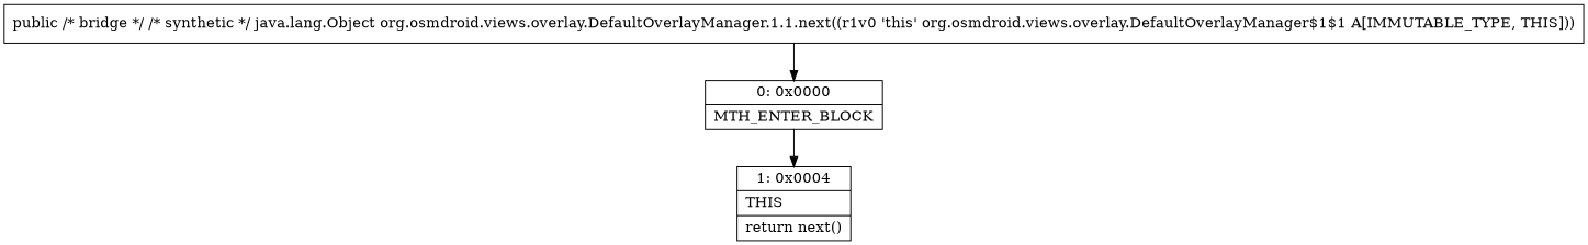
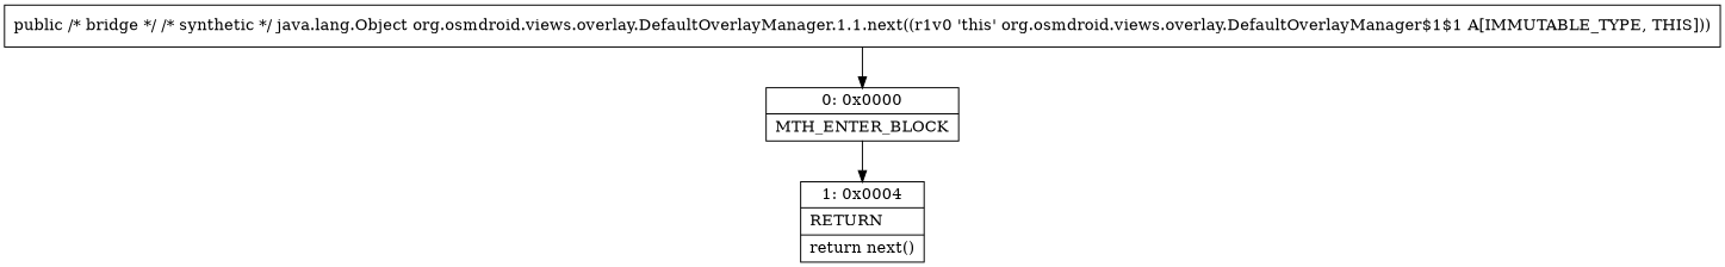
  digraph {
    node [shape=record]
    n1 [label="{0\:\ 0x0000|MTH_ENTER_BLOCK\l}"]
-   n2 [label="{1\:\ 0x0004|THIS\l|return next()\l}"]
+   n2 [label="{1\:\ 0x0004|RETURN\l|return next()\l}"]
    n3 [label="{public \/* bridge *\/ \/* synthetic *\/ java.lang.Object org.osmdroid.views.overlay.DefaultOverlayManager.1.1.next((r1v0 'this' org.osmdroid.views.overlay.DefaultOverlayManager$1$1 A[IMMUTABLE_TYPE, THIS])) }"]
    n1 -> n2
    n3 -> n1
  }
